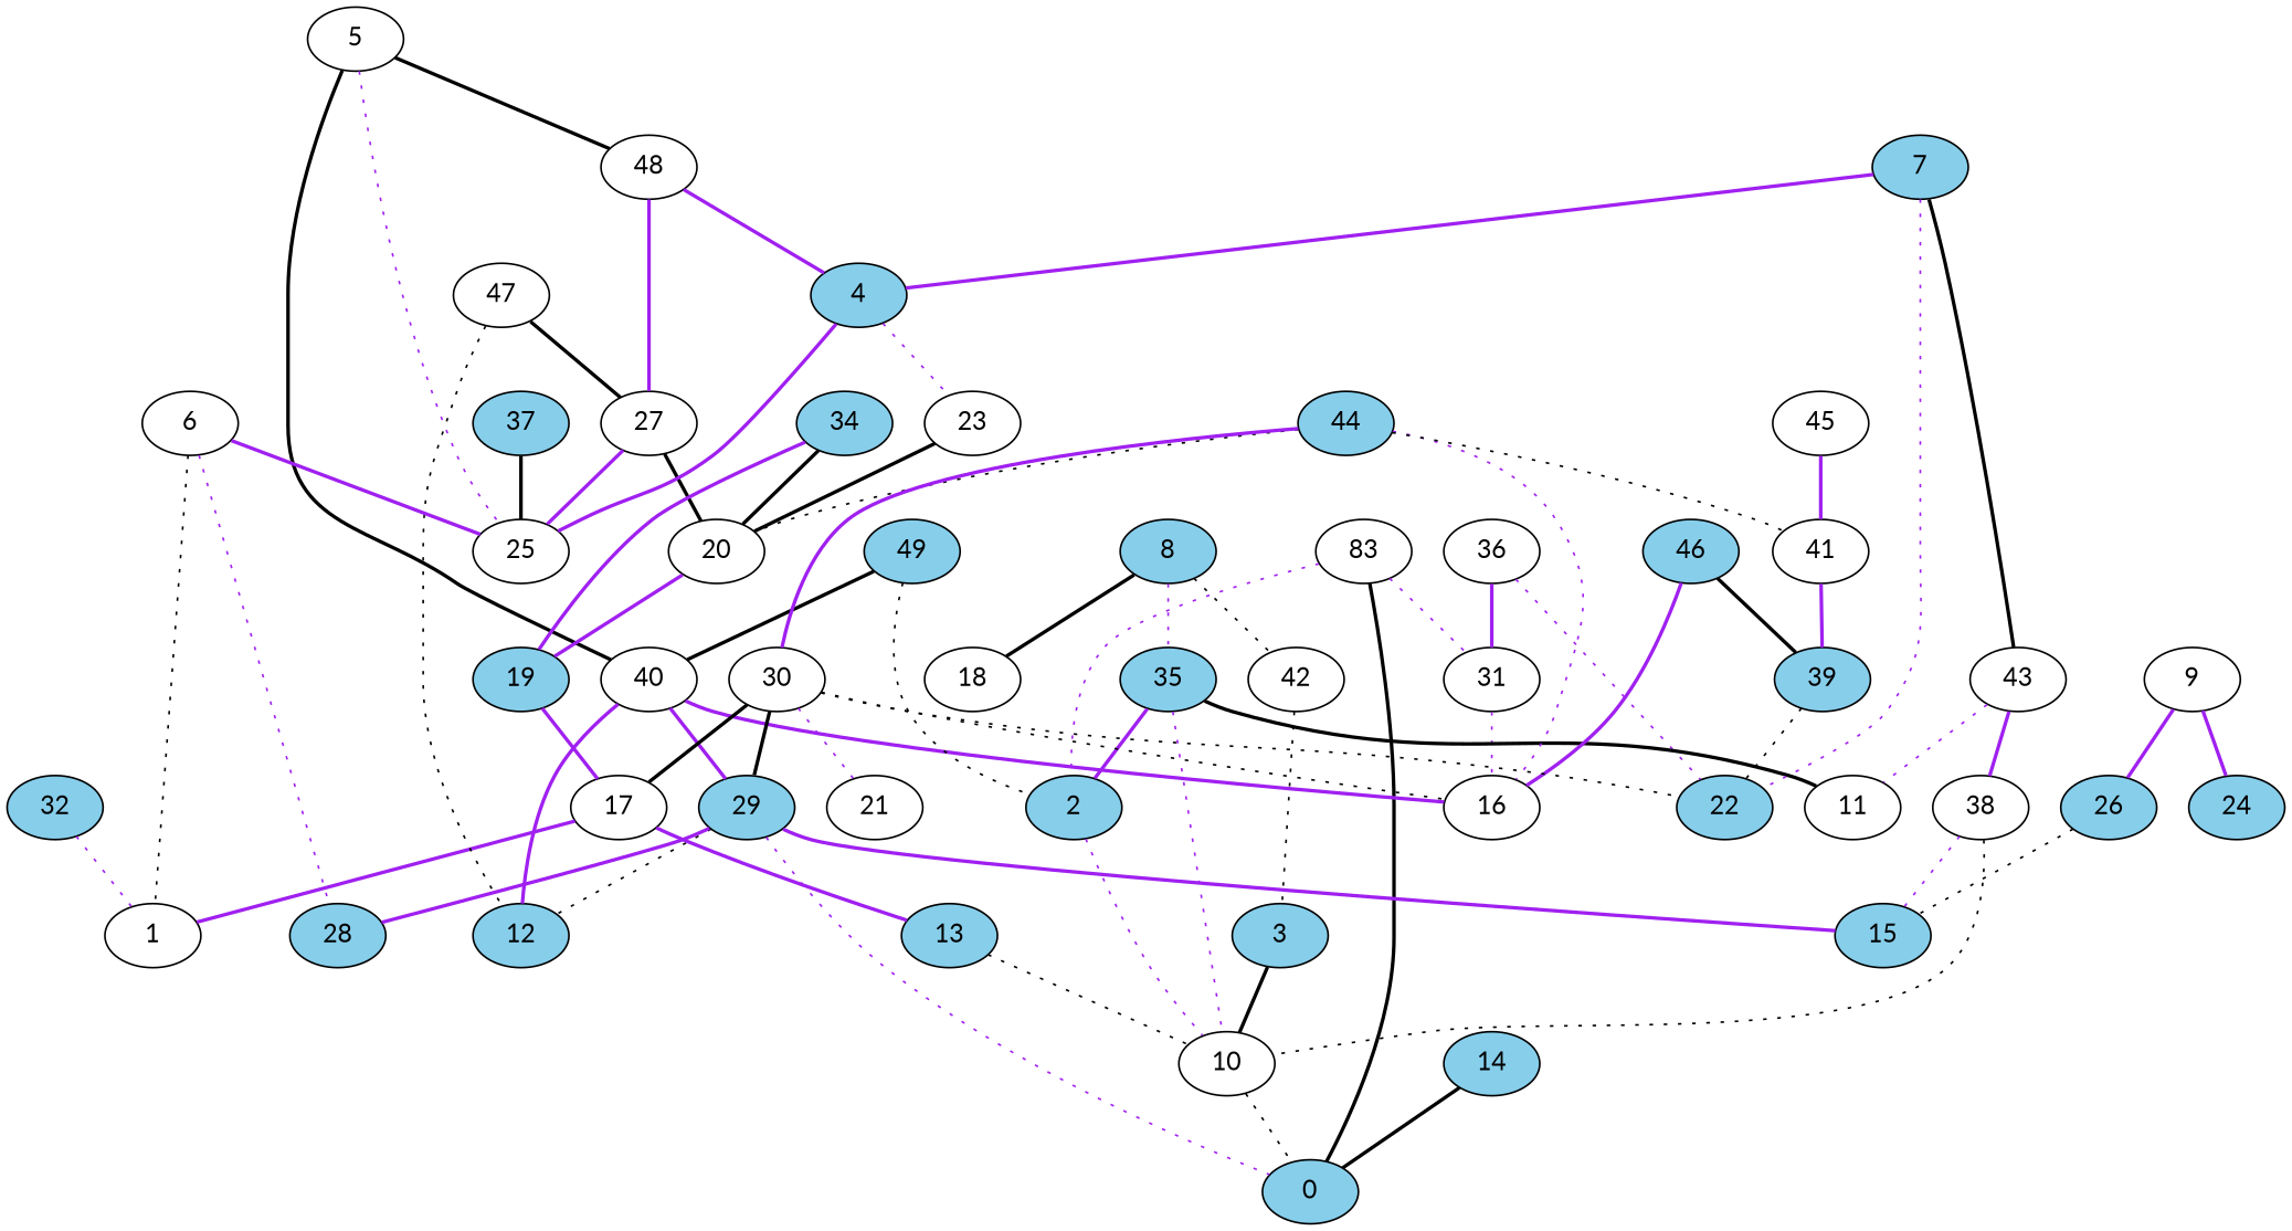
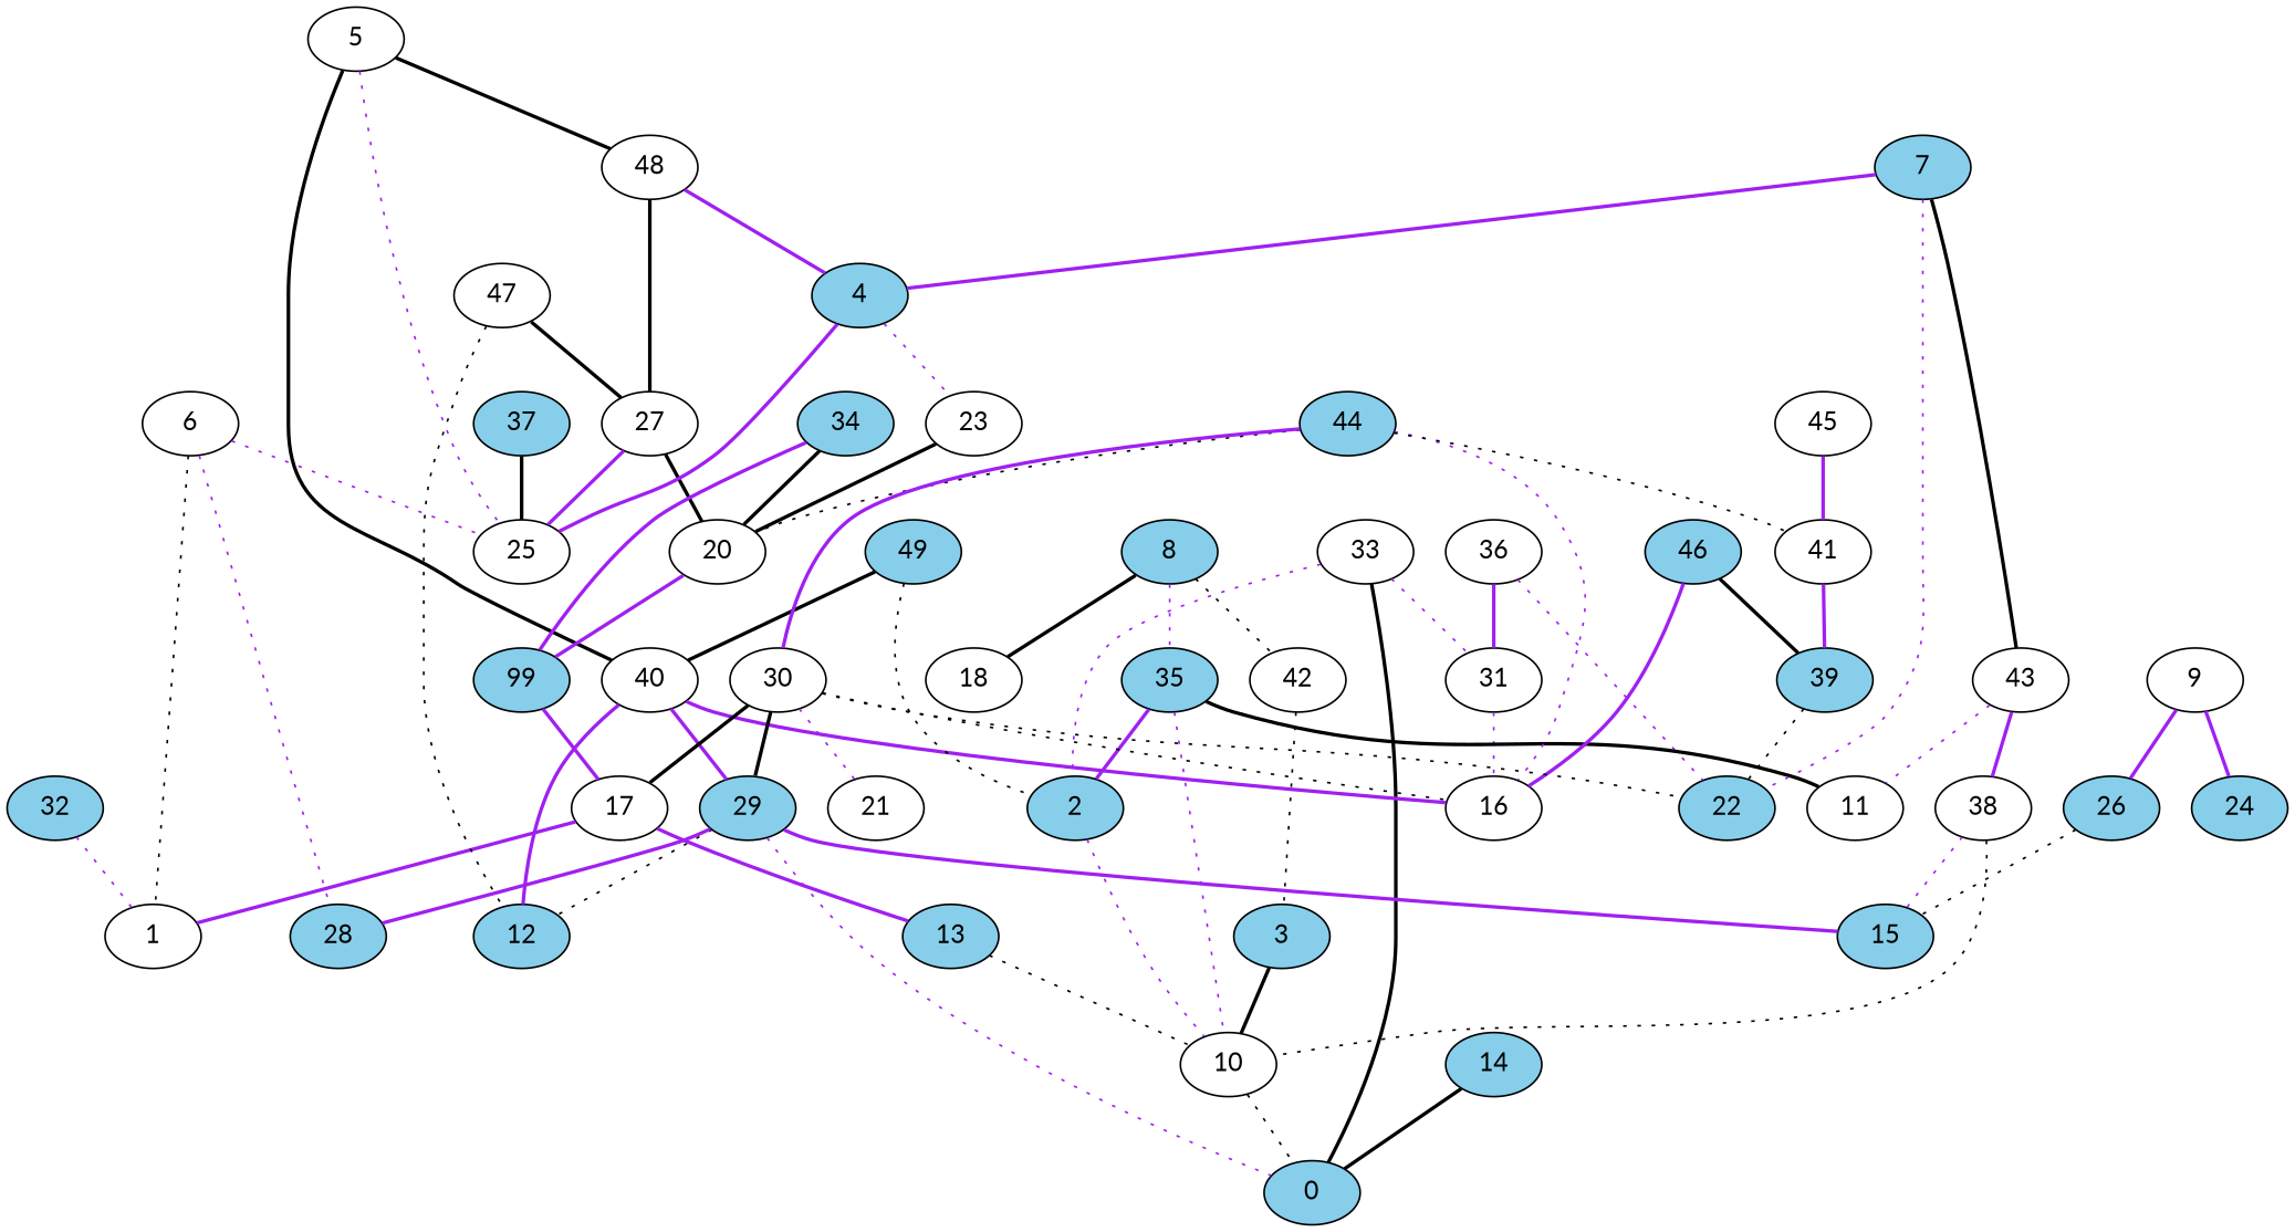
  digraph {
    fontname=Lato
    node [fillcolor=white fontname=Lato style=filled]
    edge [color=purple dir=none fontname=Lato style=bold]
    37 [fillcolor=skyblue]
    25
-   33 [label=83]
+   33
    0 [fillcolor=skyblue]
    31
    2 [fillcolor=skyblue]
    16
    10
    36
    22 [fillcolor=skyblue]
    9
    24 [fillcolor=skyblue]
    26 [fillcolor=skyblue]
    15 [fillcolor=skyblue]
    8 [fillcolor=skyblue]
    42
    18
    35 [fillcolor=skyblue]
    3 [fillcolor=skyblue]
    11
    32 [fillcolor=skyblue]
    1
    5
    48
    40
    27
    4 [fillcolor=skyblue]
    29 [fillcolor=skyblue]
    12 [fillcolor=skyblue]
    20
-   19 [fillcolor=skyblue]
+   19 [fillcolor=skyblue label=99]
    17
    13 [fillcolor=skyblue]
    28 [fillcolor=skyblue]
    49 [fillcolor=skyblue]
    46 [fillcolor=skyblue]
    39 [fillcolor=skyblue]
    7 [fillcolor=skyblue]
    43
    47
    44 [fillcolor=skyblue]
    41
    30
    21
    45
    6
    38
    23
    14 [fillcolor=skyblue]
    34 [fillcolor=skyblue]
    subgraph sub_1 {
      37
      25
      33
      0
      31
      2
      16
      10
      36
      22
      9
      24
      26
      15
      8
      42
      18
      35
      3
      11
      32
      1
      5
      48
      40
      27
      4
      29
      12
      20
      19
      17
      13
      28
      49
      46
      39
      7
      43
      47
      44
      41
      30
      21
      45
      6
      38
      23
      14
      34
    }
    37 -> 25 [color=black]
    33 -> 0 [color=black]
    33 -> 31 [style=dotted]
    33 -> 2 [style=dotted]
    31 -> 16 [style=dotted]
    2 -> 10 [style=dotted]
    10 -> 0 [color=black style=dotted]
    36 -> 31
    36 -> 22 [style=dotted]
    9 -> 24
    9 -> 26
    26 -> 15 [color=black style=dotted]
    8 -> 42 [color=black style=dotted]
    8 -> 18 [color=black]
    8 -> 35 [style=dotted]
    42 -> 3 [color=black style=dotted]
    35 -> 2
    35 -> 10 [style=dotted]
    35 -> 11 [color=black]
    3 -> 10 [color=black]
    32 -> 1 [style=dotted]
    5 -> 25 [style=dotted]
    5 -> 48 [color=black]
    5 -> 40 [color=black]
-   48 -> 27
+   48 -> 27 [color=black]
    48 -> 4
    40 -> 16
    40 -> 29
    40 -> 12
    27 -> 25
    27 -> 20 [color=black]
    4 -> 25
    4 -> 23 [style=dotted]
    29 -> 0 [style=dotted]
    29 -> 15
    29 -> 12 [color=black style=dotted]
    29 -> 28
    20 -> 19
    19 -> 17
    17 -> 1
    17 -> 13
    13 -> 10 [color=black style=dotted]
    49 -> 2 [color=black style=dotted]
    49 -> 40 [color=black]
    46 -> 16
    46 -> 39 [color=black]
    39 -> 22 [color=black style=dotted]
    7 -> 22 [style=dotted]
    7 -> 4
    7 -> 43 [color=black]
    43 -> 11 [style=dotted]
    43 -> 38
    47 -> 27 [color=black]
    47 -> 12 [color=black style=dotted]
    44 -> 16 [style=dotted]
    44 -> 20 [color=black style=dotted]
    44 -> 41 [color=black style=dotted]
    44 -> 30
    41 -> 39
    30 -> 16 [color=black style=dotted]
    30 -> 22 [color=black style=dotted]
    30 -> 29 [color=black]
    30 -> 17 [color=black]
    30 -> 21 [style=dotted]
    45 -> 41
-   6 -> 25
+   6 -> 25 [style=dotted]
    6 -> 1 [color=black style=dotted]
    6 -> 28 [style=dotted]
    38 -> 10 [color=black style=dotted]
    38 -> 15 [style=dotted]
    23 -> 20 [color=black]
    14 -> 0 [color=black]
    34 -> 20 [color=black]
    34 -> 19
  }
